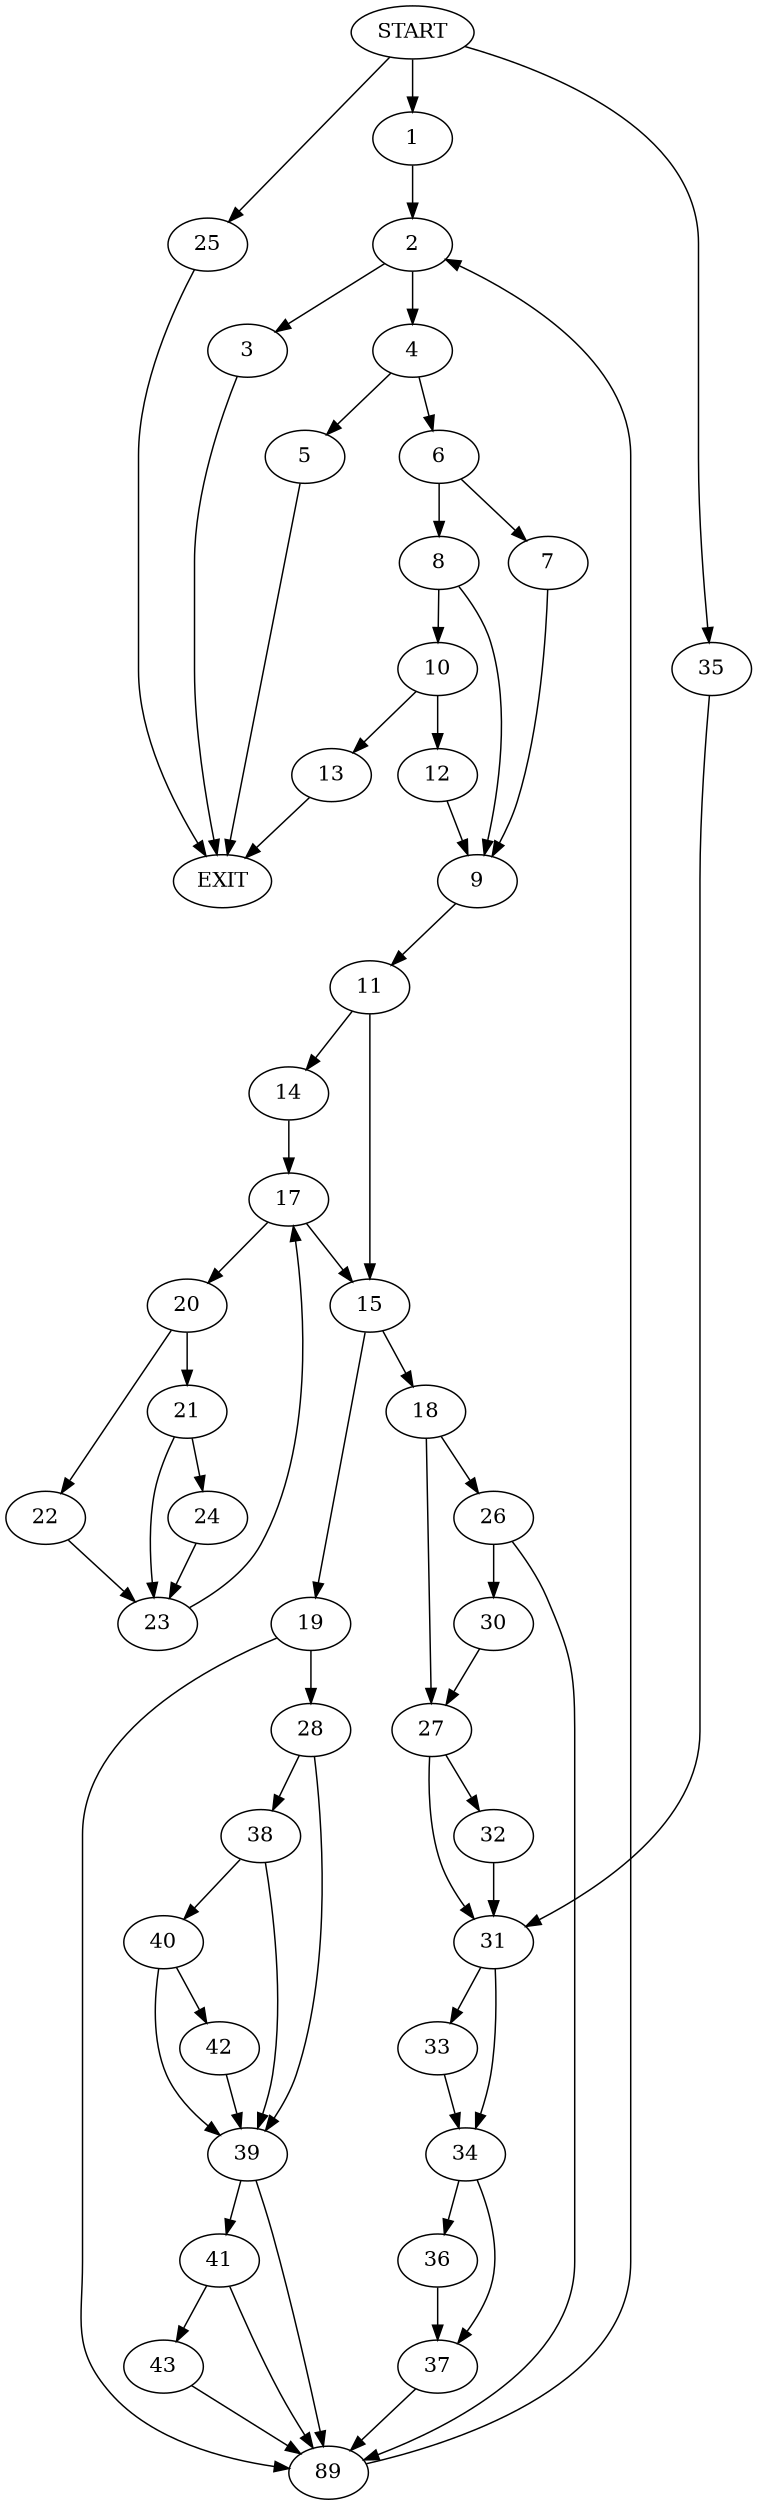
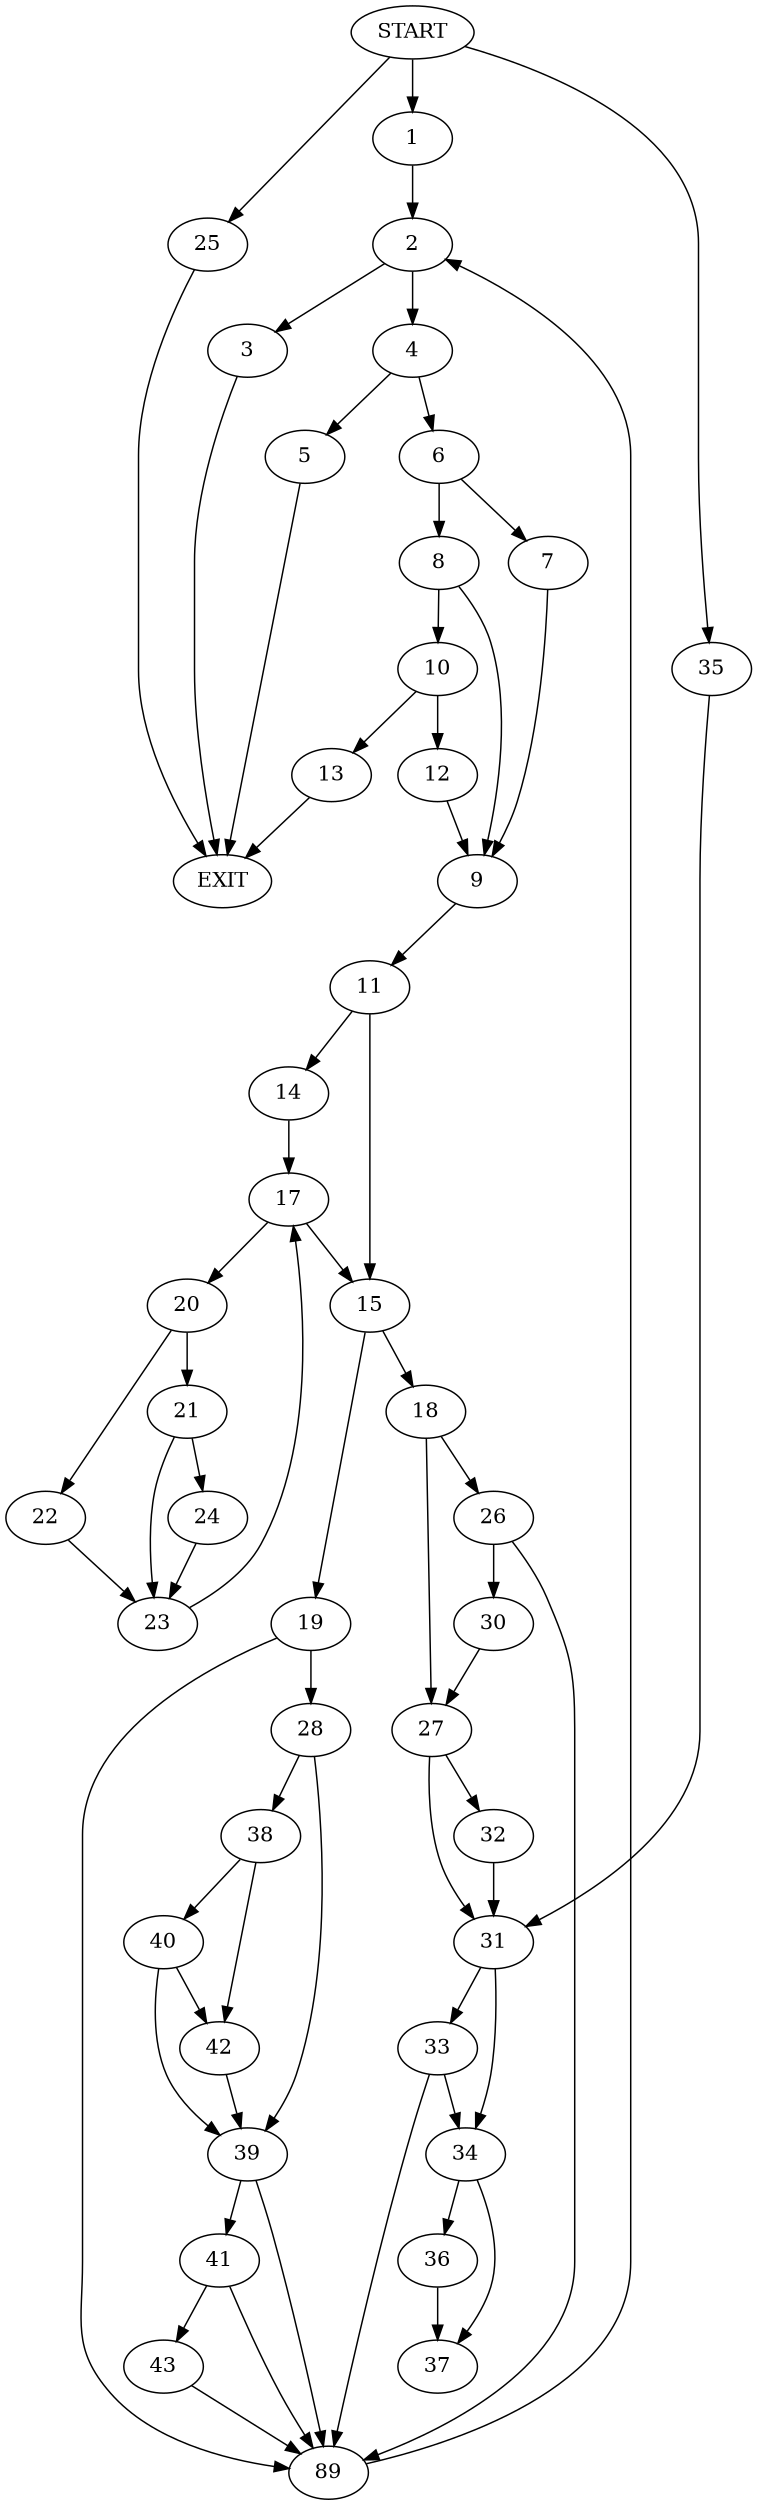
  digraph {
    n1 [label=START]
    1
    25
    35
    2
    n6 [label=EXIT]
    31
    3
    4
    5
    6
    7
    8
    9
    10
    11
    12
    13
    14
    15
    17
    18
    19
    20
    26
    27
    28
    n28 [label=89]
    21
    22
    30
    32
    38
    39
    23
    24
    33
    34
    40
    41
    36
    37
    42
    43
    n1 -> 1
    n1 -> 25
    n1 -> 35
    1 -> 2
    25 -> n6
    35 -> 31
    2 -> 3
    2 -> 4
    31 -> 33
    31 -> 34
    3 -> n6
    4 -> 5
    4 -> 6
    5 -> n6
    6 -> 7
    6 -> 8
    7 -> 9
    8 -> 9
    8 -> 10
    9 -> 11
    10 -> 12
    10 -> 13
    11 -> 14
    11 -> 15
    12 -> 9
    13 -> n6
    14 -> 17
    15 -> 18
    15 -> 19
    17 -> 15
    17 -> 20
    18 -> 26
    18 -> 27
    19 -> 28
    19 -> n28
    20 -> 21
    20 -> 22
    26 -> n28
    26 -> 30
    27 -> 31
    27 -> 32
    28 -> 38
    28 -> 39
    n28 -> 2
    21 -> 23
    21 -> 24
    22 -> 23
    30 -> 27
    32 -> 31
-   38 -> 39
+   38 -> 42
    38 -> 40
    39 -> n28
    39 -> 41
    23 -> 17
    24 -> 23
    33 -> 34
    34 -> 36
    34 -> 37
    40 -> 39
    40 -> 42
    41 -> n28
    41 -> 43
    36 -> 37
-   37 -> n28
+   33 -> n28
    42 -> 39
    43 -> n28
  }
